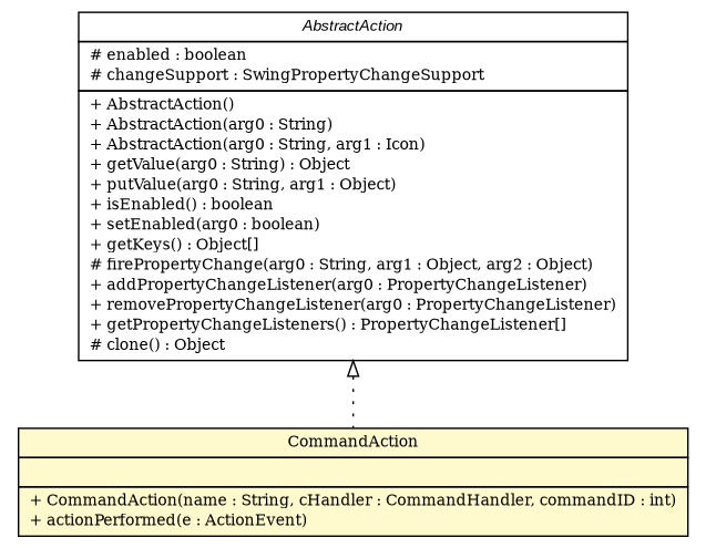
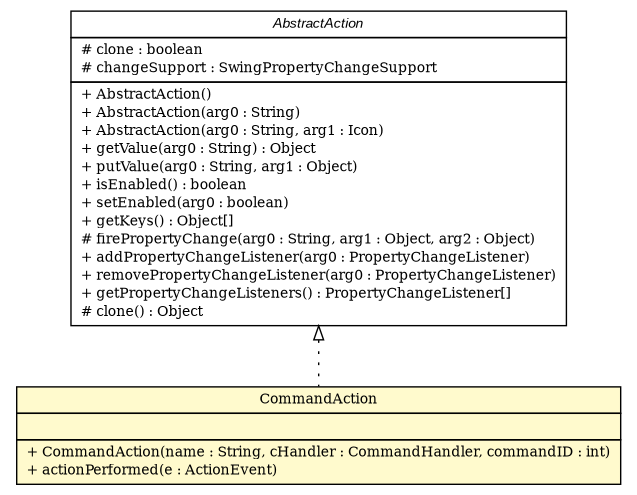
  digraph {
    nodesep=0.25
    ranksep=0.5
    fontname="DejaVu Serif"
    node [fontcolor=black fontname="DejaVu Serif" fontsize=10.0 shape=plaintext]
    n1 [label=<<table title="com.github.tilastokeskus.matertis.ui.action.CommandAction" border="0" cellborder="1" cellspacing="0" cellpadding="2" port="p" bgcolor="lemonChiffon" href="./CommandAction.html"> 		<tr><td><table border="0" cellspacing="0" cellpadding="1"> <tr><td align="center" balign="center"> CommandAction </td></tr> 		</table></td></tr> 		<tr><td><table border="0" cellspacing="0" cellpadding="1"> <tr><td align="left" balign="left">  </td></tr> 		</table></td></tr> 		<tr><td><table border="0" cellspacing="0" cellpadding="1"> <tr><td align="left" balign="left"> + CommandAction(name : String, cHandler : CommandHandler, commandID : int) </td></tr> <tr><td align="left" balign="left"> + actionPerformed(e : ActionEvent) </td></tr> 		</table></td></tr> 		</table>>]
-   n2 [label=<<table title="javax.swing.AbstractAction" border="0" cellborder="1" cellspacing="0" cellpadding="2" port="p" href="http://java.sun.com/j2se/1.4.2/docs/api/javax/swing/AbstractAction.html"> 		<tr><td><table border="0" cellspacing="0" cellpadding="1"> <tr><td align="center" balign="center"><font face="arial italic"> AbstractAction </font></td></tr> 		</table></td></tr> 		<tr><td><table border="0" cellspacing="0" cellpadding="1"> <tr><td align="left" balign="left"> # enabled : boolean </td></tr> <tr><td align="left" balign="left"> # changeSupport : SwingPropertyChangeSupport </td></tr> 		</table></td></tr> 		<tr><td><table border="0" cellspacing="0" cellpadding="1"> <tr><td align="left" balign="left"> + AbstractAction() </td></tr> <tr><td align="left" balign="left"> + AbstractAction(arg0 : String) </td></tr> <tr><td align="left" balign="left"> + AbstractAction(arg0 : String, arg1 : Icon) </td></tr> <tr><td align="left" balign="left"> + getValue(arg0 : String) : Object </td></tr> <tr><td align="left" balign="left"> + putValue(arg0 : String, arg1 : Object) </td></tr> <tr><td align="left" balign="left"> + isEnabled() : boolean </td></tr> <tr><td align="left" balign="left"> + setEnabled(arg0 : boolean) </td></tr> <tr><td align="left" balign="left"> + getKeys() : Object[] </td></tr> <tr><td align="left" balign="left"> # firePropertyChange(arg0 : String, arg1 : Object, arg2 : Object) </td></tr> <tr><td align="left" balign="left"> + addPropertyChangeListener(arg0 : PropertyChangeListener) </td></tr> <tr><td align="left" balign="left"> + removePropertyChangeListener(arg0 : PropertyChangeListener) </td></tr> <tr><td align="left" balign="left"> + getPropertyChangeListeners() : PropertyChangeListener[] </td></tr> <tr><td align="left" balign="left"> # clone() : Object </td></tr> 		</table></td></tr> 		</table>>]
+   n2 [label=<<table title="javax.swing.AbstractAction" border="0" cellborder="1" cellspacing="0" cellpadding="2" port="p" href="http://java.sun.com/j2se/1.4.2/docs/api/javax/swing/AbstractAction.html"> 		<tr><td><table border="0" cellspacing="0" cellpadding="1"> <tr><td align="center" balign="center"><font face="arial italic"> AbstractAction </font></td></tr> 		</table></td></tr> 		<tr><td><table border="0" cellspacing="0" cellpadding="1"> <tr><td align="left" balign="left"> # clone : boolean </td></tr> <tr><td align="left" balign="left"> # changeSupport : SwingPropertyChangeSupport </td></tr> 		</table></td></tr> 		<tr><td><table border="0" cellspacing="0" cellpadding="1"> <tr><td align="left" balign="left"> + AbstractAction() </td></tr> <tr><td align="left" balign="left"> + AbstractAction(arg0 : String) </td></tr> <tr><td align="left" balign="left"> + AbstractAction(arg0 : String, arg1 : Icon) </td></tr> <tr><td align="left" balign="left"> + getValue(arg0 : String) : Object </td></tr> <tr><td align="left" balign="left"> + putValue(arg0 : String, arg1 : Object) </td></tr> <tr><td align="left" balign="left"> + isEnabled() : boolean </td></tr> <tr><td align="left" balign="left"> + setEnabled(arg0 : boolean) </td></tr> <tr><td align="left" balign="left"> + getKeys() : Object[] </td></tr> <tr><td align="left" balign="left"> # firePropertyChange(arg0 : String, arg1 : Object, arg2 : Object) </td></tr> <tr><td align="left" balign="left"> + addPropertyChangeListener(arg0 : PropertyChangeListener) </td></tr> <tr><td align="left" balign="left"> + removePropertyChangeListener(arg0 : PropertyChangeListener) </td></tr> <tr><td align="left" balign="left"> + getPropertyChangeListeners() : PropertyChangeListener[] </td></tr> <tr><td align="left" balign="left"> # clone() : Object </td></tr> 		</table></td></tr> 		</table>>]
    n2 -> n1 [arrowtail=empty dir=back fontname="DejaVu Serif" fontsize=10 headport=p labelfontname=arial labelfontsize=10 tailport=p style=dotted]
  }
